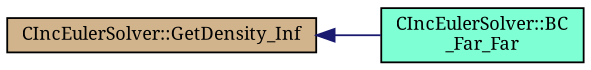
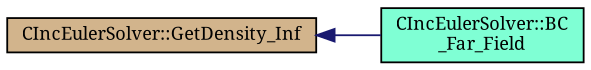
  digraph {
    rankdir=LR
    fontname="Noto Serif"
    node [color=black fontname="Noto Serif" fontsize=10 shape=record style=filled]
    n1 [fillcolor=tan fontcolor=black height=0.2 label="CIncEulerSolver::GetDensity_Inf" width=0.4]
-   n2 [fillcolor=aquamarine height=0.2 label="CIncEulerSolver::BC\l_Far_Far" width=0.4]
+   n2 [fillcolor=aquamarine height=0.2 label="CIncEulerSolver::BC\l_Far_Field" width=0.4]
    n1 -> n2 [color=midnightblue dir=back fontname="Noto Serif" fontsize=10 labelfontname=Helvetica labelfontsize=10 style=solid]
  }
